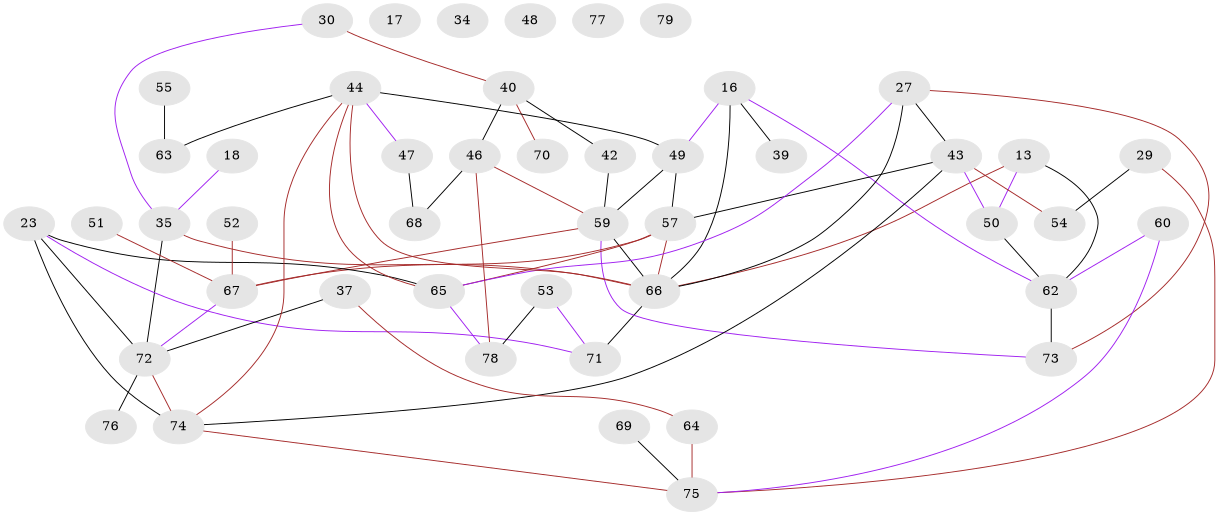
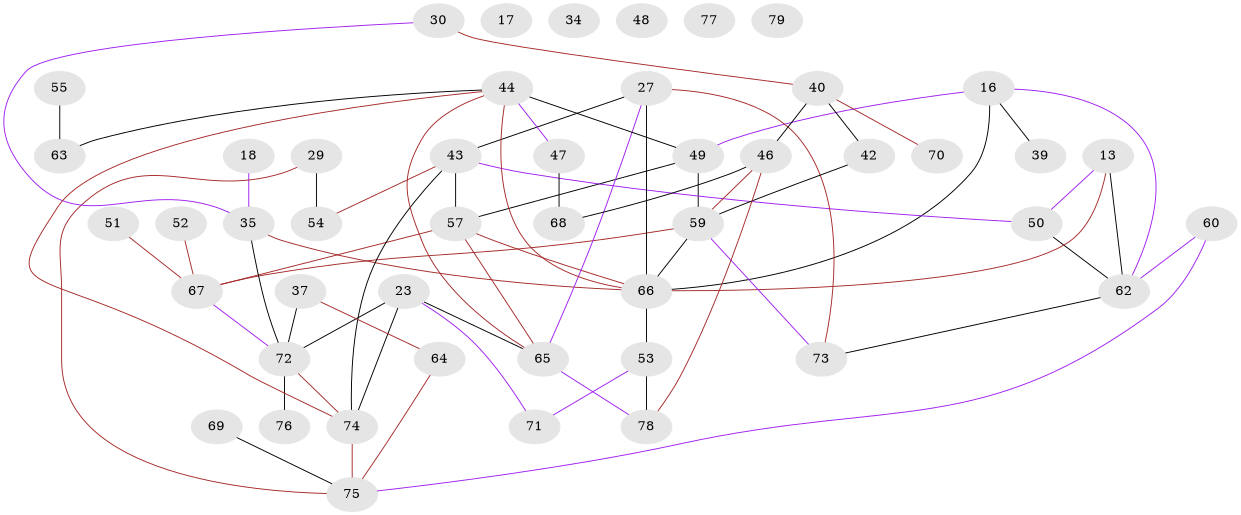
  graph {
    node [color=gray90 style=filled]
    edge [color=black]
    50 [super="+38"]
    62
    13
    66 [super="+11+36+56"]
    73
    71
    16
    39
    49 [super="+25"]
    59 [super="+21"]
    57
    17
    n13 [label=35 super="+41"]
    72 [super="+14+61"]
    18
    23 [super="+3"]
    65 [super="+31"]
    74 [super="+58"]
    78
    76
    75 [super="+32+35"]
    43 [super="+4"]
    54
    27
    29
    40 [super="+12"]
    42
    46
    70
    30
    34
    37
    64
    68 [super="+28"]
    67 [super="+20"]
    44 [super="+24+26"]
    47
    63 [super="+8"]
    48
    51
    52
    53
    55
    60
    69
    77
    79
    50 -- 62
    62 -- 73
    13 -- 50 [color=purple weight=2]
    13 -- 62
    13 -- 66 [color=brown]
-   66 -- 71 [weight=2]
+   66 -- 53 [weight=2]
    16 -- 62 [color=purple]
    16 -- 66
    16 -- 39
    16 -- 49 [color=purple weight=2]
    49 -- 59
    49 -- 57
    59 -- 66
    59 -- 73 [color=purple]
    59 -- 67 [color=brown]
    57 -- 66 [color=brown]
    57 -- 65 [color=brown]
    57 -- 67 [color=brown]
    n13 -- 66 [color=brown]
    n13 -- 72 [weight=3]
    72 -- 74 [color=brown weight=2]
    72 -- 76
    18 -- n13 [color=purple]
    23 -- 71 [color=purple]
    23 -- 72
    23 -- 65
    23 -- 74 [weight=2]
    65 -- 78 [color=purple]
    74 -- 75 [color=brown]
    43 -- 50 [color=purple]
    43 -- 57
    43 -- 74
    43 -- 54 [color=brown]
    27 -- 66 [weight=2]
    27 -- 73 [color=brown]
    27 -- 65 [color=purple]
    27 -- 43
    29 -- 75 [color=brown]
    29 -- 54
    40 -- 42
    40 -- 46
    40 -- 70 [color=brown]
    42 -- 59
    46 -- 59 [color=brown]
    46 -- 78 [color=brown]
    46 -- 68
    30 -- n13 [color=purple]
    30 -- 40 [color=brown]
    37 -- 72
    37 -- 64 [color=brown]
    64 -- 75 [color=brown]
    67 -- 72 [color=purple]
    44 -- 66 [color=brown weight=2]
    44 -- 49 [weight=2]
    44 -- 65 [color=brown]
    44 -- 74 [color=brown]
    44 -- 47 [color=purple]
    44 -- 63
    47 -- 68
    51 -- 67 [color=brown]
    52 -- 67 [color=brown]
    53 -- 71 [color=purple]
    53 -- 78
    55 -- 63
    60 -- 62 [color=purple]
    60 -- 75 [color=purple]
    69 -- 75
  }
